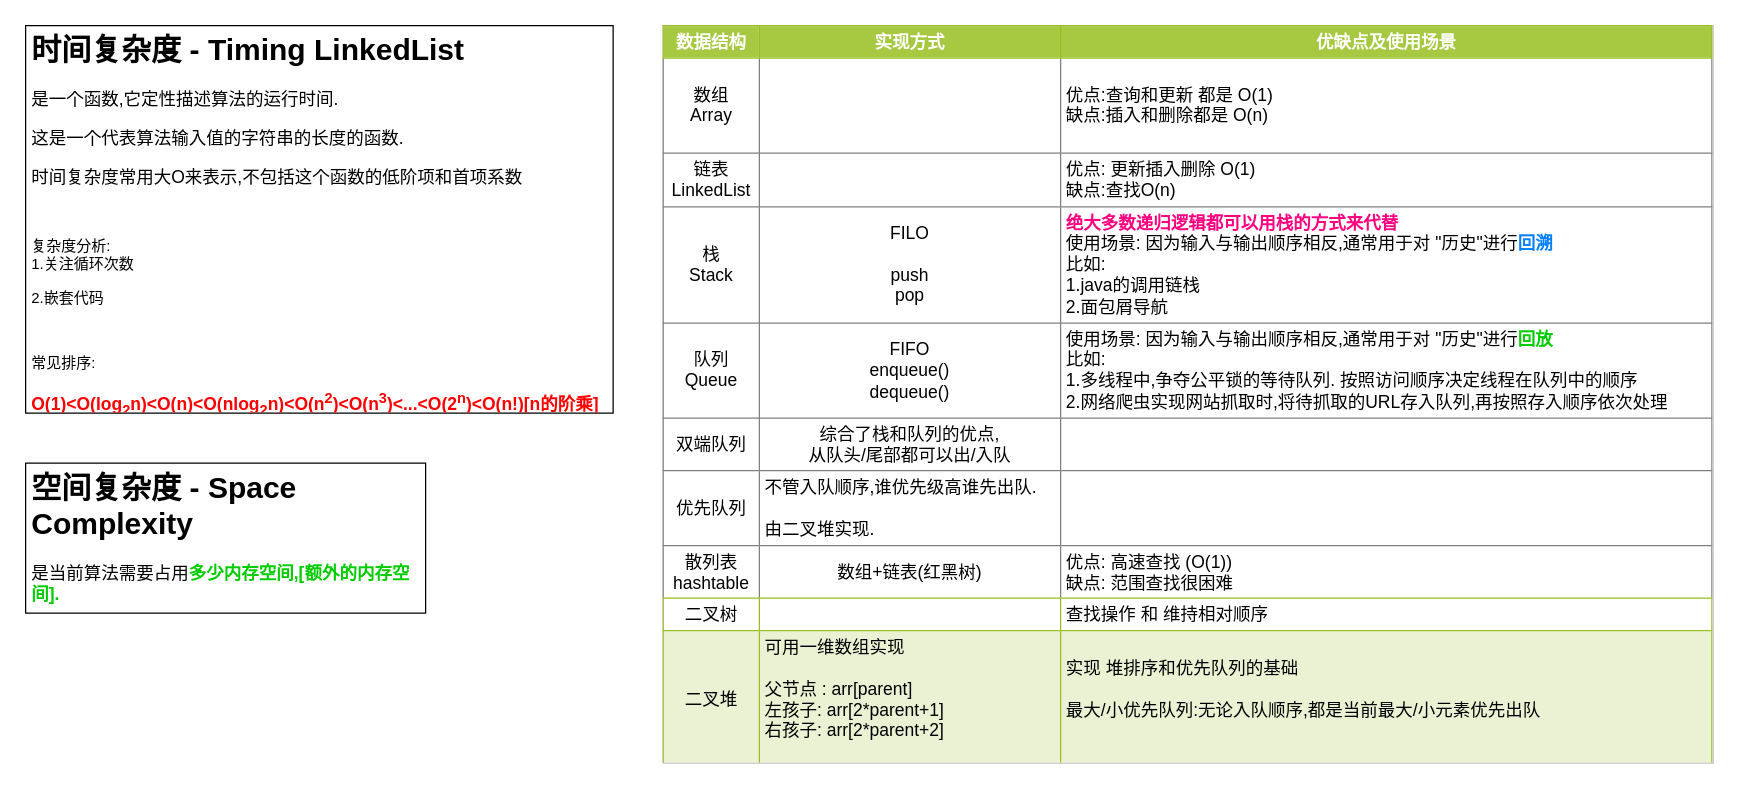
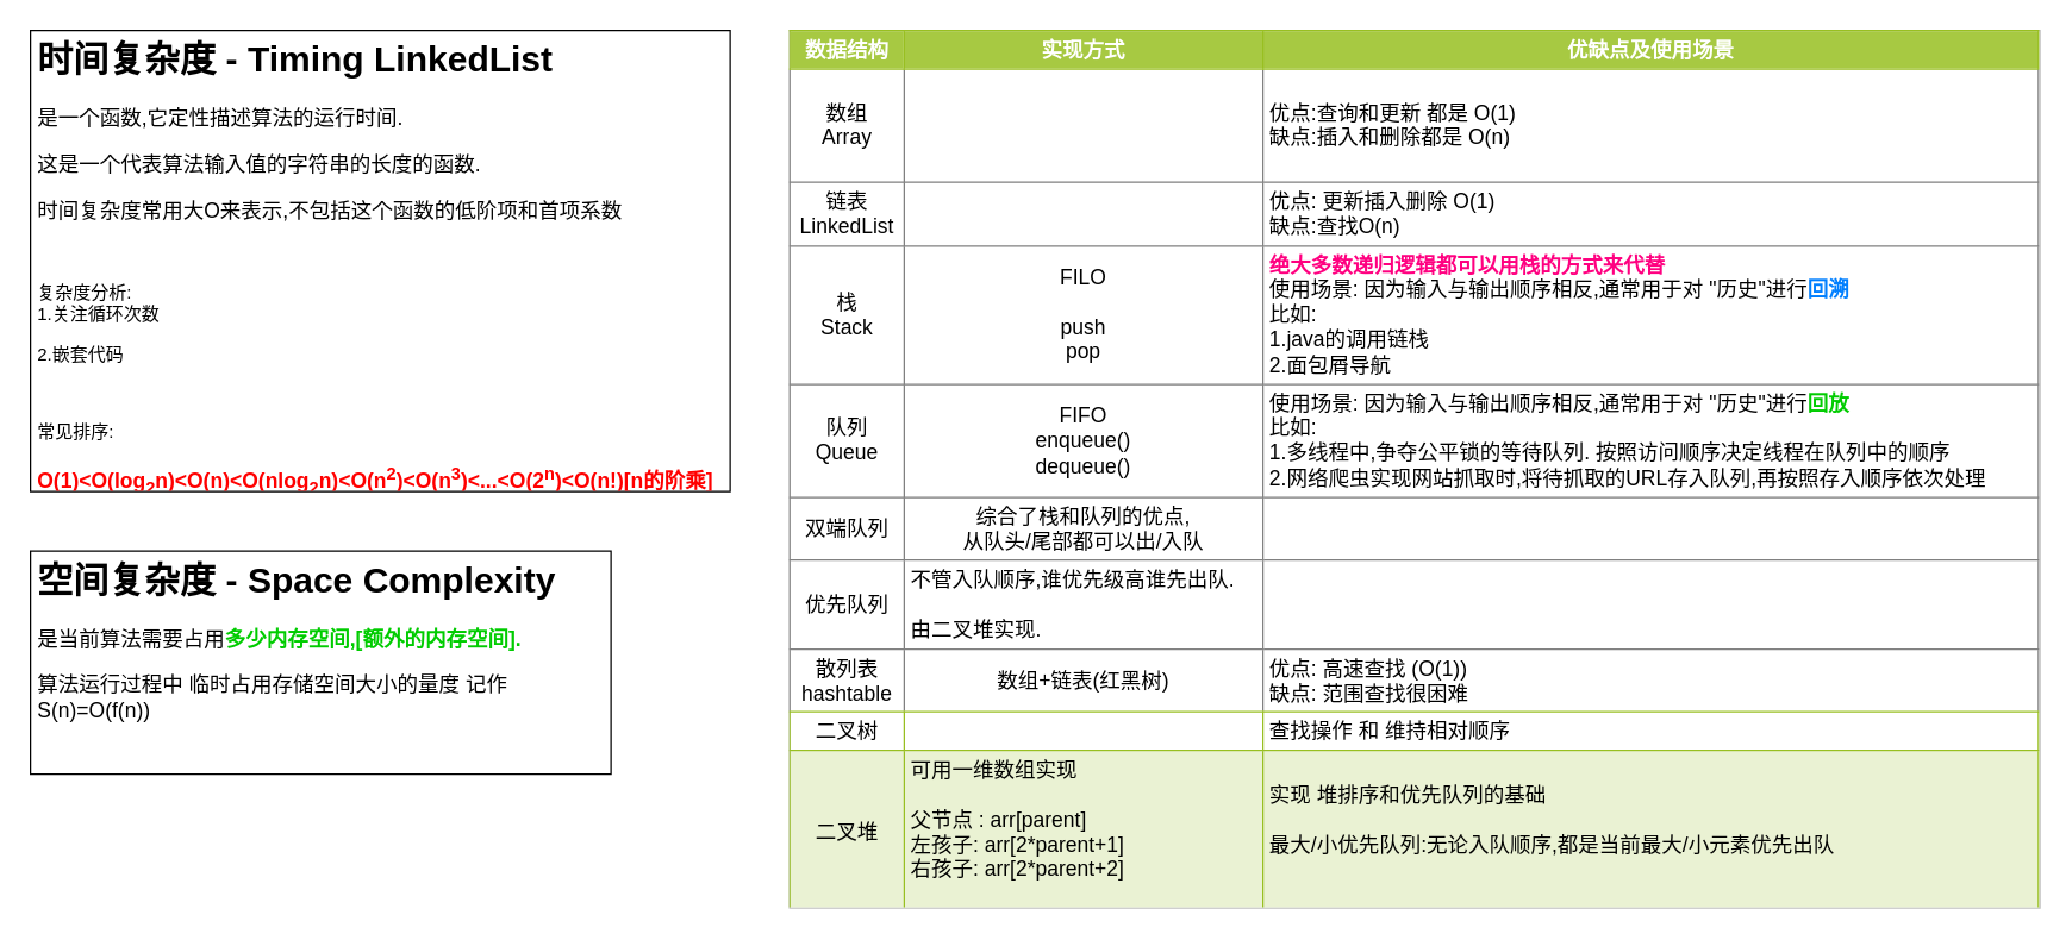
  <mxCell id="0" />
  <mxCell id="1" parent="0" />
  <mxCell id="2" value="&lt;h1&gt;时间复杂度 - Timing LinkedList&lt;/h1&gt;&lt;p style=&quot;font-size: 14px&quot;&gt;&lt;font style=&quot;font-size: 14px&quot;&gt;是一个函数,它定性描述算法的运行时间.&amp;nbsp;&lt;/font&gt;&lt;/p&gt;&lt;p style=&quot;font-size: 14px&quot;&gt;&lt;font style=&quot;font-size: 14px&quot;&gt;这是一个代表算法输入值的字符串的长度的函数.&amp;nbsp;&lt;/font&gt;&lt;/p&gt;&lt;p style=&quot;font-size: 14px&quot;&gt;&lt;font style=&quot;font-size: 14px&quot;&gt;时间复杂度常用大O来表示,不包括这个函数的低阶项和首项系数&lt;/font&gt;&lt;/p&gt;&lt;p&gt;&lt;br&gt;&lt;/p&gt;&lt;p&gt;复杂度分析:&lt;br class=&quot;Apple-interchange-newline&quot;&gt;1.关注循环次数&lt;/p&gt;&lt;p&gt;2.嵌套代码&lt;/p&gt;&lt;p&gt;&lt;br&gt;&lt;/p&gt;&lt;p&gt;常见排序:&lt;br&gt;&lt;/p&gt;&lt;p style=&quot;font-size: 14px&quot;&gt;&lt;b&gt;&lt;font color=&quot;#ff0000&quot;&gt;O(1)&amp;lt;O(log&lt;sub&gt;2&lt;/sub&gt;n)&amp;lt;O(n)&amp;lt;O(nlog&lt;sub&gt;2&lt;/sub&gt;n)&amp;lt;O(n&lt;sup&gt;2&lt;/sup&gt;)&amp;lt;O(n&lt;sup&gt;3&lt;/sup&gt;)&amp;lt;...&amp;lt;O(2&lt;sup&gt;n&lt;/sup&gt;)&amp;lt;O(n!)[n的阶乘]&lt;/font&gt;&lt;/b&gt;&lt;/p&gt;" style="text;html=1;spacing=5;spacingTop=-20;whiteSpace=wrap;overflow=hidden;rounded=0;fillColor=#ffffff;strokeColor=#000000;" parent="1" vertex="1"><mxGeometry x="20" y="20" width="470" height="310" as="geometry" /></mxCell>
- <mxCell id="3" value="&lt;h1&gt;空间复杂度 - Space Complexity&lt;/h1&gt;&lt;p style=&quot;font-size: 14px&quot;&gt;&lt;font style=&quot;font-size: 14px&quot;&gt;是当前算法需要占用&lt;b&gt;&lt;font color=&quot;#00cc00&quot; style=&quot;font-size: 14px&quot;&gt;多少内存空间,[额外的内存空间].&lt;/font&gt;&lt;/b&gt;&lt;/font&gt;&lt;/p&gt;&lt;p style=&quot;font-size: 14px&quot;&gt;&lt;font style=&quot;font-size: 14px&quot;&gt;算法运行过程中 临时占用存储空间大小的量度 记作 S(n)=O(f(n))&lt;/font&gt;&lt;/p&gt;" style="text;html=1;spacing=5;spacingTop=-20;whiteSpace=wrap;overflow=hidden;rounded=0;fillColor=#ffffff;strokeColor=#000000;" parent="1" vertex="1"><mxGeometry x="20" y="370" width="320" height="120" as="geometry" /></mxCell>
+ <mxCell id="3" value="&lt;h1&gt;空间复杂度 - Space Complexity&lt;/h1&gt;&lt;p style=&quot;font-size: 14px&quot;&gt;&lt;font style=&quot;font-size: 14px&quot;&gt;是当前算法需要占用&lt;b&gt;&lt;font color=&quot;#00cc00&quot; style=&quot;font-size: 14px&quot;&gt;多少内存空间,[额外的内存空间].&lt;/font&gt;&lt;/b&gt;&lt;/font&gt;&lt;/p&gt;&lt;p style=&quot;font-size: 14px&quot;&gt;&lt;font style=&quot;font-size: 14px&quot;&gt;算法运行过程中 临时占用存储空间大小的量度 记作 S(n)=O(f(n))&lt;/font&gt;&lt;/p&gt;" style="text;html=1;spacing=5;spacingTop=-20;whiteSpace=wrap;overflow=hidden;rounded=0;fillColor=#ffffff;strokeColor=#000000;" parent="1" vertex="1"><mxGeometry x="20" y="370" width="390" height="150" as="geometry" /></mxCell>
  <mxCell id="4" value="&lt;table border=&quot;1&quot; width=&quot;100%&quot; cellpadding=&quot;4&quot; style=&quot;width: 100% ; height: 100% ; border-collapse: collapse ; font-size: 14px&quot;&gt;&lt;tbody&gt;&lt;tr style=&quot;background-color: #a7c942 ; color: #ffffff ; border: 1px solid #98bf21&quot;&gt;&lt;th&gt;&lt;font style=&quot;font-size: 14px&quot;&gt;数据结构&lt;/font&gt;&lt;/th&gt;&lt;th&gt;&lt;font style=&quot;font-size: 14px&quot;&gt;实现方式&lt;/font&gt;&lt;/th&gt;&lt;th&gt;&lt;font style=&quot;font-size: 14px&quot;&gt;优缺点及使用场景&lt;/font&gt;&lt;/th&gt;&lt;/tr&gt;&lt;tr&gt;&lt;td&gt;数组&lt;br&gt;Array&lt;/td&gt;&lt;td&gt;&lt;br&gt;&lt;/td&gt;&lt;td&gt;&lt;br&gt;&lt;div style=&quot;text-align: justify&quot;&gt;&lt;span&gt;优点:查询和更新 都是 O(1)&lt;/span&gt;&lt;/div&gt;&lt;div style=&quot;text-align: justify&quot;&gt;&lt;span&gt;缺点:插入和删除都是 O(n)&lt;/span&gt;&lt;/div&gt;&lt;div style=&quot;text-align: justify&quot;&gt;&lt;br&gt;&lt;/div&gt;&lt;/td&gt;&lt;/tr&gt;&lt;tr&gt;&lt;td&gt;链表&lt;br&gt;LinkedList&lt;/td&gt;&lt;td&gt;&lt;br&gt;&lt;/td&gt;&lt;td&gt;&lt;div style=&quot;text-align: justify&quot;&gt;&lt;span&gt;优点: 更新插入删除 O(1)&lt;/span&gt;&lt;/div&gt;&lt;div style=&quot;text-align: justify&quot;&gt;&lt;span&gt;缺点:查找O(n)&lt;/span&gt;&lt;/div&gt;&lt;/td&gt;&lt;/tr&gt;&lt;tr&gt;&lt;td&gt;栈&lt;br&gt;Stack&lt;/td&gt;&lt;td&gt;FILO&lt;br&gt;&lt;br&gt;push&lt;br&gt;pop&lt;/td&gt;&lt;td&gt;&lt;div style=&quot;text-align: justify&quot;&gt;&lt;span&gt;&lt;b&gt;&lt;font color=&quot;#ff0080&quot;&gt;绝大多数递归逻辑都可以用栈的方式来代替&lt;/font&gt;&lt;/b&gt;&lt;/span&gt;&lt;/div&gt;&lt;div style=&quot;text-align: justify&quot;&gt;&lt;span&gt;使用场景: 因为输入与输出顺序相反,通常用于对 &quot;历史&quot;进行&lt;/span&gt;&lt;b&gt;&lt;font color=&quot;#007fff&quot;&gt;回溯&lt;/font&gt;&lt;/b&gt;&lt;/div&gt;&lt;div style=&quot;text-align: justify&quot;&gt;&lt;span&gt;比如:&amp;nbsp;&lt;/span&gt;&lt;br&gt;&lt;/div&gt;&lt;div style=&quot;text-align: justify&quot;&gt;&lt;span&gt;1.java的调用链栈&amp;nbsp; &amp;nbsp;&lt;/span&gt;&lt;/div&gt;&lt;div style=&quot;text-align: justify&quot;&gt;&lt;span&gt;2.面包屑导航&amp;nbsp;&lt;/span&gt;&lt;/div&gt;&lt;/td&gt;&lt;/tr&gt;&lt;tr&gt;&lt;td&gt;队列&lt;br&gt;Queue&lt;/td&gt;&lt;td&gt;FIFO&lt;br&gt;enqueue()&lt;br&gt;dequeue()&lt;/td&gt;&lt;td&gt;&lt;div style=&quot;text-align: justify&quot;&gt;&lt;span&gt;使用场景: 因为输入与输出顺序相反,通常用于对 &quot;历史&quot;进行&lt;/span&gt;&lt;b&gt;&lt;font color=&quot;#00cc00&quot;&gt;回放&lt;/font&gt;&lt;/b&gt;&lt;/div&gt;&lt;div style=&quot;text-align: justify&quot;&gt;&lt;span&gt;比如:&amp;nbsp;&amp;nbsp;&lt;/span&gt;&lt;br&gt;&lt;/div&gt;&lt;div style=&quot;text-align: justify&quot;&gt;&lt;span&gt;1.多线程中,争夺公平锁的等待队列. 按照访问顺序决定线程在队列中的顺序&amp;nbsp;&amp;nbsp;&lt;/span&gt;&lt;/div&gt;&lt;div style=&quot;text-align: justify&quot;&gt;&lt;span&gt;2.网络爬虫实现网站抓取时,将待抓取的URL存入队列,再按照存入顺序依次处理&lt;/span&gt;&lt;/div&gt;&lt;/td&gt;&lt;/tr&gt;&lt;tr&gt;&lt;td&gt;双端队列&lt;/td&gt;&lt;td&gt;综合了栈和队列的优点,&lt;br&gt;从队头/尾部都可以出/入队&lt;/td&gt;&lt;td&gt;&lt;br&gt;&lt;/td&gt;&lt;/tr&gt;&lt;tr&gt;&lt;td&gt;优先队列&lt;/td&gt;&lt;td&gt;&lt;div style=&quot;text-align: left&quot;&gt;&lt;span&gt;不管入队顺序,谁优先级高谁先出队.&lt;/span&gt;&lt;/div&gt;&lt;div style=&quot;text-align: left&quot;&gt;&lt;br&gt;&lt;/div&gt;&lt;div style=&quot;text-align: left&quot;&gt;&lt;span&gt;由二叉堆实现.&lt;/span&gt;&lt;/div&gt;&lt;/td&gt;&lt;td&gt;&lt;br&gt;&lt;/td&gt;&lt;/tr&gt;&lt;tr&gt;&lt;td&gt;散列表&lt;br&gt;hashtable&lt;/td&gt;&lt;td&gt;数组+链表(红黑树)&lt;/td&gt;&lt;td&gt;&lt;div style=&quot;text-align: justify&quot;&gt;&lt;span&gt;优点: 高速查找 (O(1))&lt;/span&gt;&lt;/div&gt;&lt;div style=&quot;text-align: justify&quot;&gt;&lt;span&gt;缺点: 范围查找很困难&lt;/span&gt;&lt;/div&gt;&lt;/td&gt;&lt;/tr&gt;&lt;tr style=&quot;border: 1px solid #98bf21&quot;&gt;&lt;td&gt;二叉树&lt;/td&gt;&lt;td&gt;&lt;br&gt;&lt;/td&gt;&lt;td style=&quot;text-align: justify&quot;&gt;查找操作 和 维持相对顺序&lt;/td&gt;&lt;/tr&gt;&lt;tr style=&quot;background-color: #eaf2d3 ; border: 1px solid #98bf21&quot;&gt;&lt;td&gt;&lt;font style=&quot;font-size: 14px&quot;&gt;二叉堆&lt;/font&gt;&lt;/td&gt;&lt;td&gt;&lt;div style=&quot;text-align: justify&quot;&gt;可用一维数组实现&lt;/div&gt;&lt;div style=&quot;text-align: justify&quot;&gt;&lt;br&gt;&lt;/div&gt;&lt;div style=&quot;text-align: justify&quot;&gt;父节点 : arr[parent]&lt;/div&gt;&lt;div style=&quot;text-align: justify&quot;&gt;左孩子: arr[2*parent+1]&lt;/div&gt;&lt;div style=&quot;text-align: justify&quot;&gt;右孩子: arr[2*parent+2]&lt;/div&gt;&lt;div style=&quot;text-align: left&quot;&gt;&lt;br&gt;&lt;/div&gt;&lt;/td&gt;&lt;td&gt;&lt;div style=&quot;text-align: justify&quot;&gt;实现 堆排序和优先队列的基础&lt;/div&gt;&lt;div style=&quot;text-align: justify&quot;&gt;&lt;br&gt;&lt;/div&gt;&lt;div style=&quot;text-align: justify&quot;&gt;最大/小优先队列:无论入队顺序,都是当前最大/小元素优先出队&lt;/div&gt;&lt;div style=&quot;text-align: justify&quot;&gt;&lt;br&gt;&lt;/div&gt;&lt;/td&gt;&lt;/tr&gt;&lt;/tbody&gt;&lt;/table&gt;" style="text;html=1;strokeColor=#c0c0c0;fillColor=#ffffff;overflow=fill;rounded=0;align=center;" vertex="1" parent="1"><mxGeometry x="530" y="20" width="840" height="590" as="geometry" /></mxCell>
